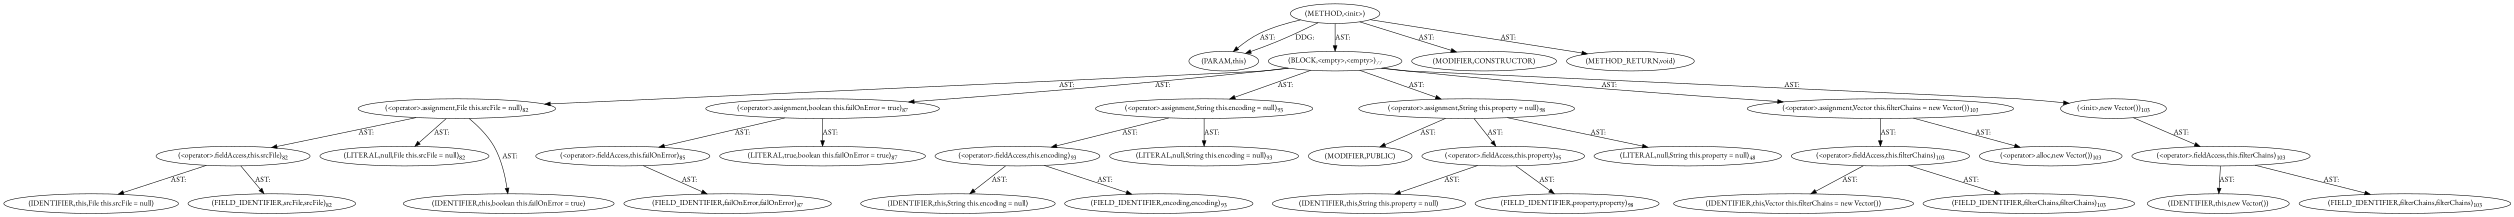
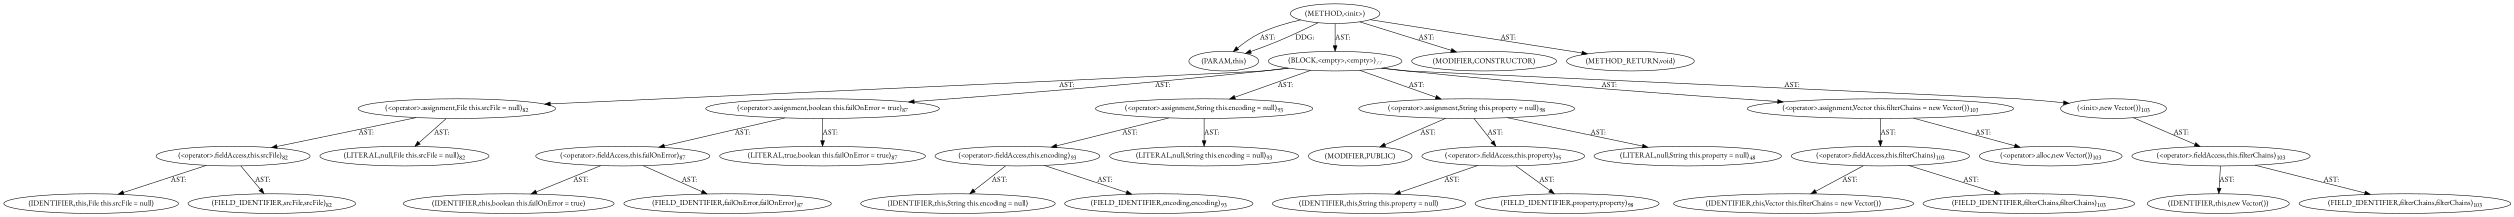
  digraph {
    fontname="EB Garamond"
    node [fontname="EB Garamond"]
    edge [fontname="EB Garamond"]
    n1 [label=<(METHOD,&lt;init&gt;)>]
    n2 [label=<(PARAM,this)>]
    n3 [label=<(BLOCK,&lt;empty&gt;,&lt;empty&gt;)<SUB>77</SUB>>]
    n4 [label=<(MODIFIER,CONSTRUCTOR)>]
    n5 [label=<(METHOD_RETURN,void)>]
    n6 [label=<(&lt;operator&gt;.assignment,File this.srcFile = null)<SUB>82</SUB>>]
    n7 [label=<(&lt;operator&gt;.assignment,boolean this.failOnError = true)<SUB>87</SUB>>]
    n8 [label=<(&lt;operator&gt;.assignment,String this.encoding = null)<SUB>93</SUB>>]
    n9 [label=<(&lt;operator&gt;.assignment,String this.property = null)<SUB>98</SUB>>]
    n10 [label=<(&lt;operator&gt;.assignment,Vector this.filterChains = new Vector())<SUB>103</SUB>>]
    n11 [label=<(&lt;init&gt;,new Vector())<SUB>103</SUB>>]
    n12 [label=<(MODIFIER,PUBLIC)>]
    n13 [label=<(&lt;operator&gt;.fieldAccess,this.srcFile)<SUB>82</SUB>>]
    n14 [label=<(LITERAL,null,File this.srcFile = null)<SUB>82</SUB>>]
-   n15 [label=<(&lt;operator&gt;.fieldAccess,this.failOnError)<SUB>85</SUB>>]
+   n15 [label=<(&lt;operator&gt;.fieldAccess,this.failOnError)<SUB>87</SUB>>]
    n16 [label=<(LITERAL,true,boolean this.failOnError = true)<SUB>87</SUB>>]
    n17 [label=<(&lt;operator&gt;.fieldAccess,this.encoding)<SUB>93</SUB>>]
    n18 [label=<(LITERAL,null,String this.encoding = null)<SUB>93</SUB>>]
    n19 [label=<(&lt;operator&gt;.fieldAccess,this.property)<SUB>95</SUB>>]
    n20 [label=<(LITERAL,null,String this.property = null)<SUB>48</SUB>>]
    n21 [label=<(&lt;operator&gt;.fieldAccess,this.filterChains)<SUB>103</SUB>>]
    n22 [label=<(&lt;operator&gt;.alloc,new Vector())<SUB>103</SUB>>]
    n23 [label=<(&lt;operator&gt;.fieldAccess,this.filterChains)<SUB>103</SUB>>]
    n24 [label=<(IDENTIFIER,this,File this.srcFile = null)>]
    n25 [label=<(FIELD_IDENTIFIER,srcFile,srcFile)<SUB>82</SUB>>]
    n26 [label=<(IDENTIFIER,this,boolean this.failOnError = true)>]
    n27 [label=<(FIELD_IDENTIFIER,failOnError,failOnError)<SUB>87</SUB>>]
    n28 [label=<(IDENTIFIER,this,String this.encoding = null)>]
    n29 [label=<(FIELD_IDENTIFIER,encoding,encoding)<SUB>93</SUB>>]
    n30 [label=<(IDENTIFIER,this,String this.property = null)>]
    n31 [label=<(FIELD_IDENTIFIER,property,property)<SUB>98</SUB>>]
    n32 [label=<(IDENTIFIER,this,Vector this.filterChains = new Vector())>]
    n33 [label=<(FIELD_IDENTIFIER,filterChains,filterChains)<SUB>103</SUB>>]
    n34 [label=<(IDENTIFIER,this,new Vector())>]
    n35 [label=<(FIELD_IDENTIFIER,filterChains,filterChains)<SUB>103</SUB>>]
    n1 -> n2 [label="AST: "]
    n1 -> n2 [label="DDG: "]
    n1 -> n3 [label="AST: "]
    n1 -> n4 [label="AST: "]
    n1 -> n5 [label="AST: "]
    n3 -> n6 [label="AST: "]
    n3 -> n7 [label="AST: "]
    n3 -> n8 [label="AST: "]
    n3 -> n9 [label="AST: "]
    n3 -> n10 [label="AST: "]
    n3 -> n11 [label="AST: "]
    n6 -> n13 [label="AST: "]
    n6 -> n14 [label="AST: "]
    n7 -> n15 [label="AST: "]
    n7 -> n16 [label="AST: "]
    n8 -> n17 [label="AST: "]
    n8 -> n18 [label="AST: "]
    n9 -> n12 [label="AST: "]
    n9 -> n19 [label="AST: "]
    n9 -> n20 [label="AST: "]
    n10 -> n21 [label="AST: "]
    n10 -> n22 [label="AST: "]
    n11 -> n23 [label="AST: "]
    n13 -> n24 [label="AST: "]
    n13 -> n25 [label="AST: "]
-   n6 -> n26 [label="AST: "]
+   n15 -> n26 [label="AST: "]
    n15 -> n27 [label="AST: "]
    n17 -> n28 [label="AST: "]
    n17 -> n29 [label="AST: "]
    n19 -> n30 [label="AST: "]
    n19 -> n31 [label="AST: "]
    n21 -> n32 [label="AST: "]
    n21 -> n33 [label="AST: "]
    n23 -> n34 [label="AST: "]
    n23 -> n35 [label="AST: "]
  }
